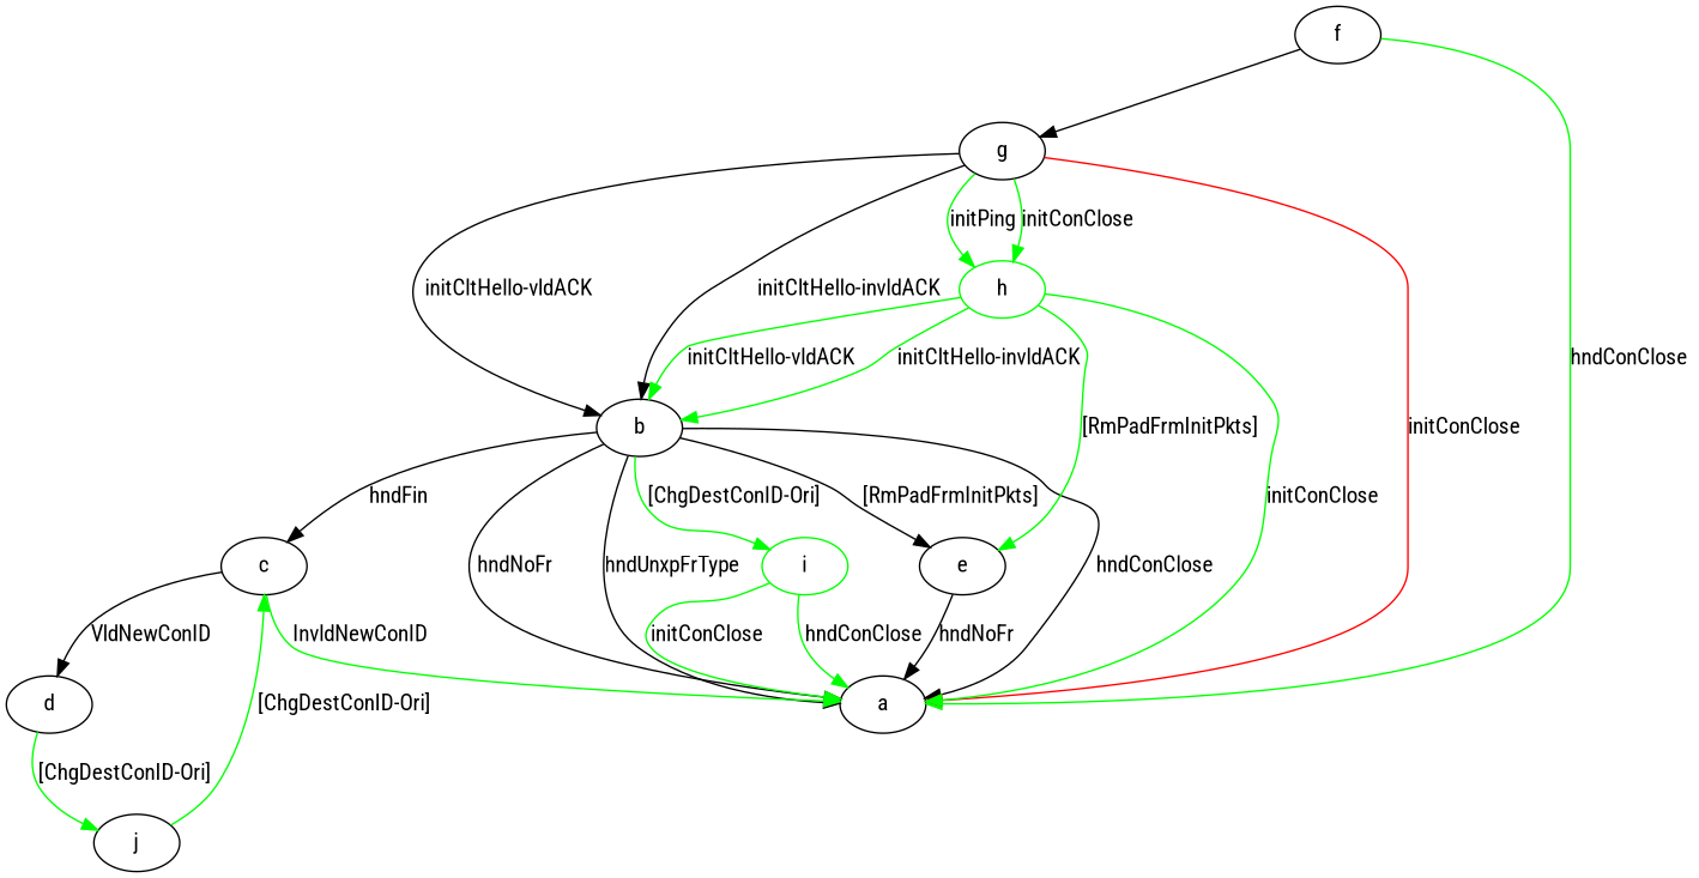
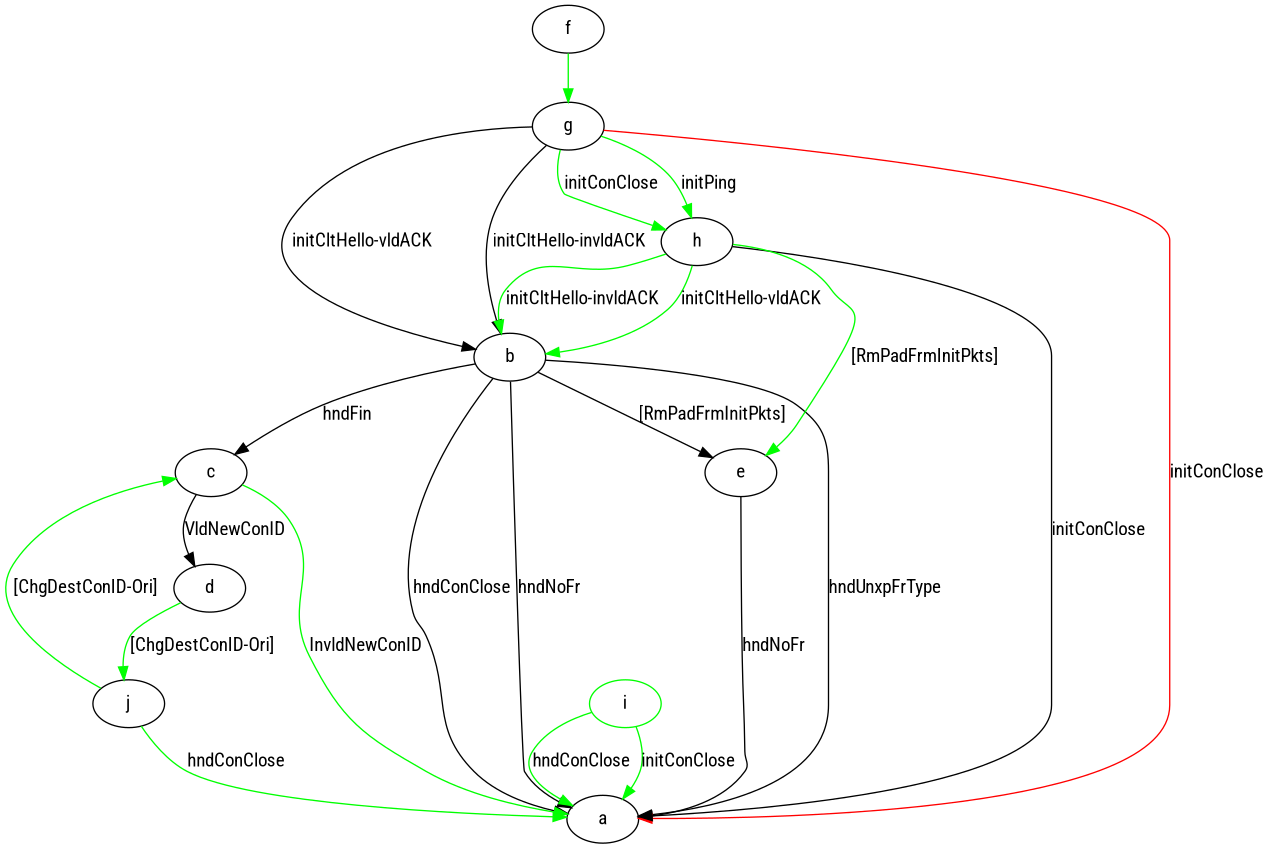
  digraph {
    fontname="Roboto Condensed"
    node [fontname="Roboto Condensed"]
    edge [fontname="Roboto Condensed" color=green]
    b
    a
    c
    i [color=green]
    e
    d
    j [color=black]
    f
    g
-   h [color=green]
+   h [color=black]
    b -> a [label="hndConClose " color=""]
    b -> a [label="hndNoFr " color=""]
    b -> a [label="hndUnxpFrType " color=""]
    b -> c [label="hndFin " color=""]
-   b -> i [label="[ChgDestConID-Ori] "]
    b -> e [label="[RmPadFrmInitPkts] " color=""]
    c -> a [label="InvldNewConID "]
    c -> d [label="VldNewConID " color=""]
    i -> a [label="initConClose "]
    i -> a [label="hndConClose "]
    e -> a [label="hndNoFr " color=""]
    d -> j [label="[ChgDestConID-Ori] "]
-   f -> a [label="hndConClose "]
+   j -> a [label="hndConClose "]
    j -> c [label="[ChgDestConID-Ori] "]
-   f -> g [color=""]
+   f -> g
    g -> b [label="initCltHello-vldACK " color=""]
    g -> b [label="initCltHello-invldACK " color=""]
    g -> a [color=red label="initConClose "]
    g -> h [label="initPing "]
    g -> h [label="initConClose "]
    h -> b [label="initCltHello-vldACK "]
    h -> b [label="initCltHello-invldACK "]
-   h -> a [label="initConClose "]
+   h -> a [color=black label="initConClose "]
    h -> e [label="[RmPadFrmInitPkts] "]
  }
